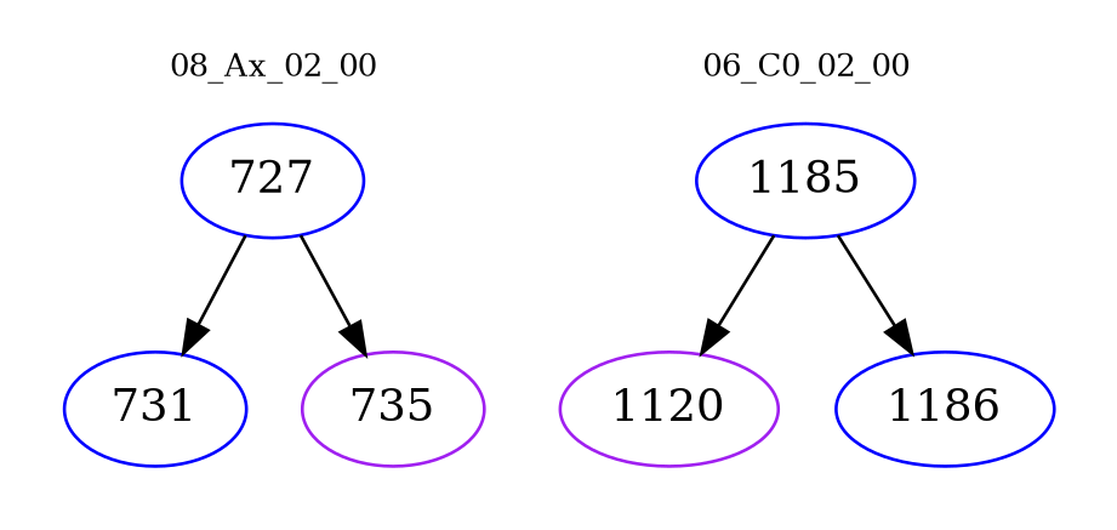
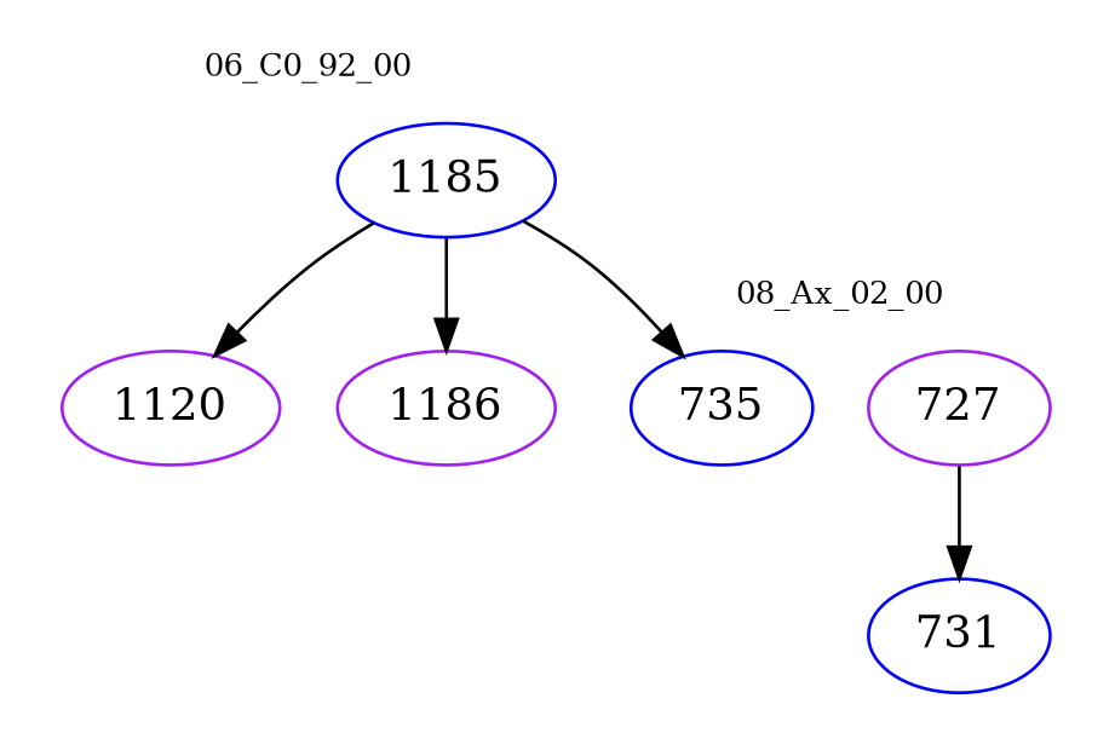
  digraph {
    node [color=blue]
    edge [color=black]
-   n1 [label=727]
+   n1 [color=purple label=727]
    n2 [label=731]
-   n3 [color=purple label=735]
+   n3 [label=735]
    n4 [label=1185]
    n5 [color=purple label=1120]
-   n6 [label=1186]
+   n6 [color=purple label=1186]
    subgraph cluster_1 {
      color=white
      fontsize=10
      label="08_Ax_02_00"
      n1
      n2
      n3
    }
    subgraph cluster_2 {
      color=white
      fontsize=10
-     label="06_C0_02_00"
+     label="06_C0_92_00"
      n4
      n5
      n6
    }
    n1 -> n2
-   n1 -> n3
+   n4 -> n3
    n4 -> n5
    n4 -> n6
  }
